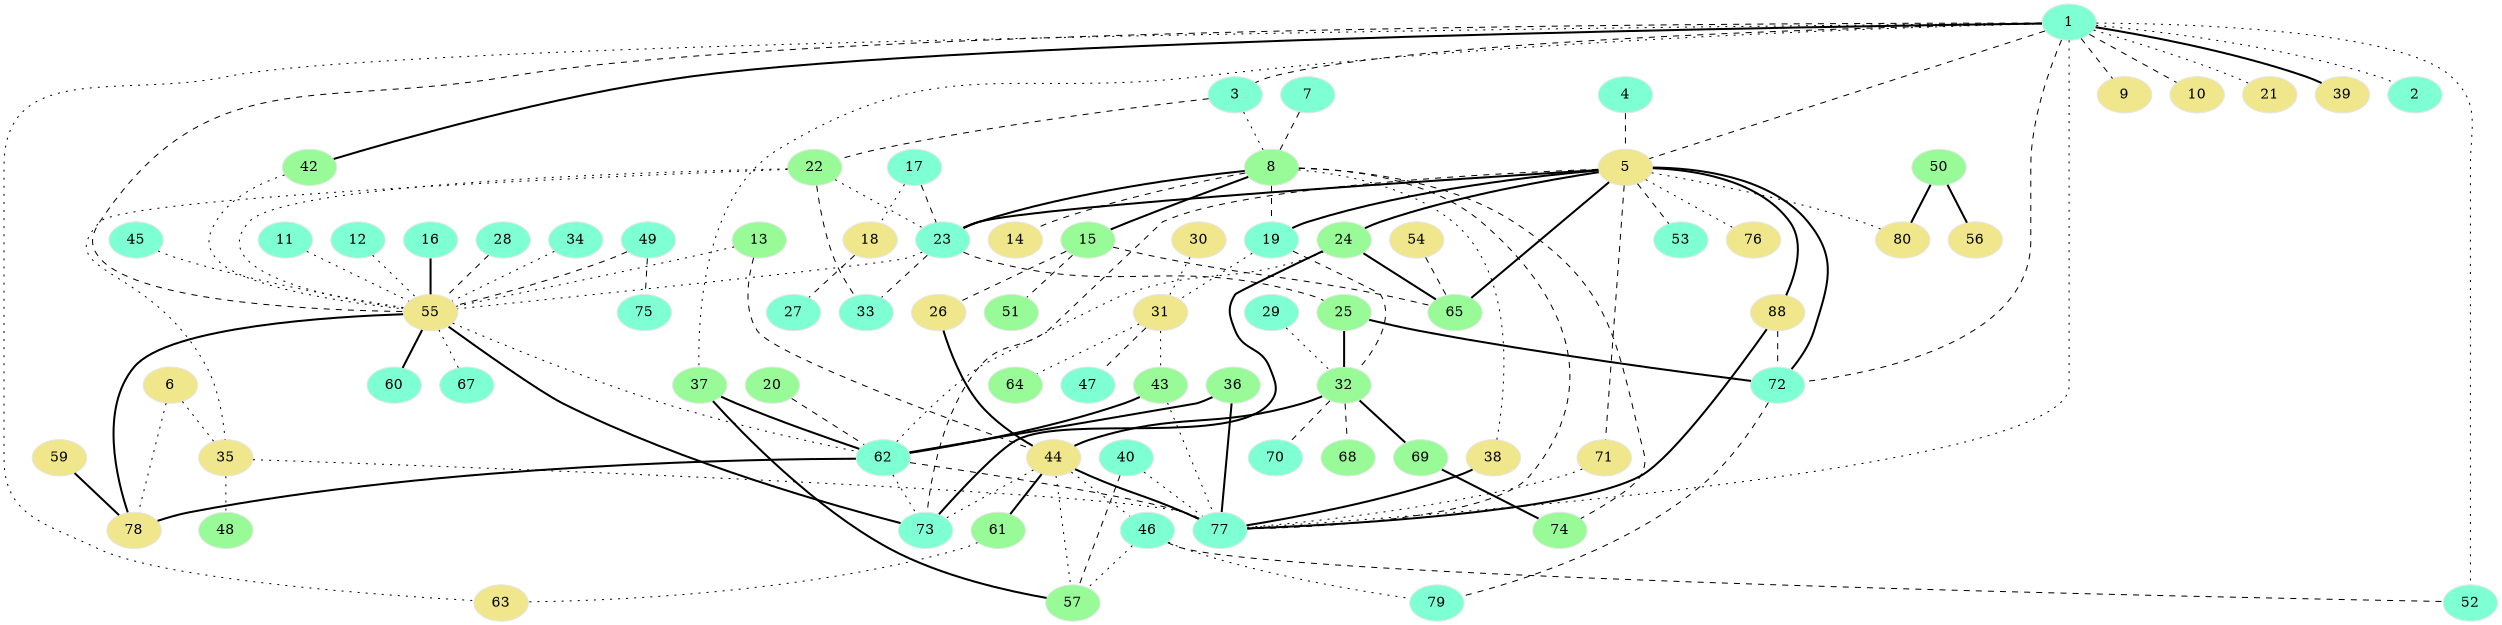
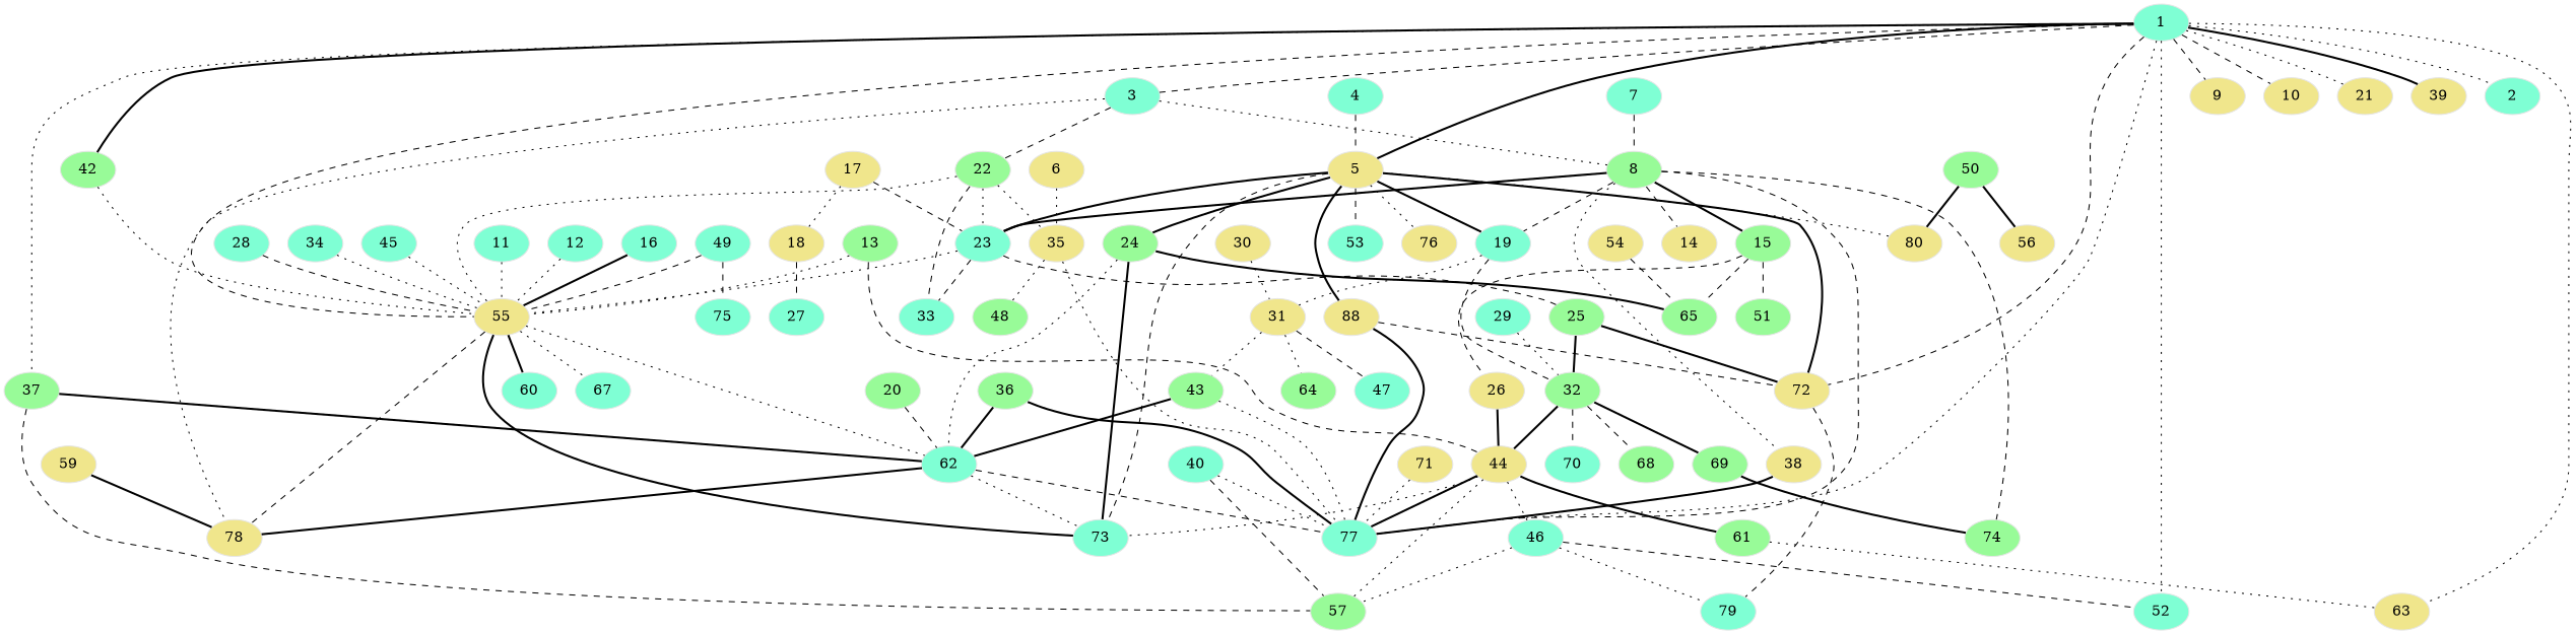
  graph {
    node [color=gray90 fillcolor=aquamarine style=filled]
    edge [style=dotted weight=1.0]
    1
    2
    3
    5 [fillcolor=khaki]
    9 [fillcolor=khaki]
    10 [fillcolor=khaki]
    21 [fillcolor=khaki]
    37 [fillcolor=palegreen]
    39 [fillcolor=khaki]
    42 [fillcolor=palegreen]
    52
    55 [fillcolor=khaki]
    63 [fillcolor=khaki]
-   72
+   72 [fillcolor=khaki]
    77
    8 [fillcolor=palegreen]
    22 [fillcolor=palegreen]
    78 [fillcolor=khaki]
    19
    23
    24 [fillcolor=palegreen]
    53
    n23 [fillcolor=khaki label=88]
    65 [fillcolor=palegreen]
    71 [fillcolor=khaki]
    73
    76 [fillcolor=khaki]
    80 [fillcolor=khaki]
    62
    57 [fillcolor=palegreen]
    60
    67
    79
    14 [fillcolor=khaki]
    15 [fillcolor=palegreen]
    38 [fillcolor=khaki]
    74 [fillcolor=palegreen]
    35 [fillcolor=khaki]
    33
    4
    31 [fillcolor=khaki]
    32 [fillcolor=palegreen]
    25 [fillcolor=palegreen]
    6 [fillcolor=khaki]
    48 [fillcolor=palegreen]
    7
    26 [fillcolor=khaki]
    51 [fillcolor=palegreen]
    11
    12
    13 [fillcolor=palegreen]
    44 [fillcolor=khaki]
    46
    61 [fillcolor=palegreen]
    16
-   17
+   17 [fillcolor=khaki]
    18 [fillcolor=khaki]
    27
    43 [fillcolor=palegreen]
    47
    64 [fillcolor=palegreen]
    68 [fillcolor=palegreen]
    69 [fillcolor=palegreen]
    70
    20 [fillcolor=palegreen]
    28
    29
    30 [fillcolor=khaki]
    34
    36 [fillcolor=palegreen]
    40
    45
    49
    75
    50 [fillcolor=palegreen]
    56 [fillcolor=khaki]
    54 [fillcolor=khaki]
    59 [fillcolor=khaki]
    1 -- 2
    1 -- 3 [style=dashed]
-   1 -- 5 [style=dashed]
+   1 -- 5 [style=bold]
    1 -- 9 [style=dashed]
    1 -- 10 [style=dashed]
    1 -- 21
    1 -- 37
    1 -- 39 [style=bold]
    1 -- 42 [style=bold]
    1 -- 52 [weight=2.0]
    1 -- 55 [style=dashed]
    1 -- 63
    1 -- 72 [style=dashed]
    1 -- 77
    3 -- 8
    3 -- 22 [style=dashed]
-   6 -- 78
+   3 -- 78
    5 -- 72 [style=bold]
    5 -- 19 [style=bold]
    5 -- 23 [style=bold]
    5 -- 24 [style=bold weight=2.0]
    5 -- 53 [style=dashed]
    5 -- n23 [style=bold]
-   5 -- 65 [style=bold]
-   5 -- 71 [style=dashed]
    5 -- 73 [style=dashed]
    5 -- 76
    5 -- 80
    37 -- 62 [style=bold]
-   37 -- 57 [style=bold]
+   37 -- 57 [style=dashed]
    42 -- 55
-   55 -- 78 [style=bold]
+   55 -- 78 [style=dashed]
    55 -- 73 [style=bold]
    55 -- 62
    55 -- 60 [style=bold]
    55 -- 67
    72 -- 79 [style=dashed]
    8 -- 77 [style=dashed]
    8 -- 19 [style=dashed]
    8 -- 23 [style=bold]
    8 -- 14 [style=dashed]
    8 -- 15 [style=bold]
    8 -- 38
    8 -- 74 [style=dashed]
    22 -- 55
    22 -- 23
    22 -- 35
    22 -- 33 [style=dashed]
    19 -- 31
    19 -- 32 [style=dashed]
    23 -- 55
    23 -- 33 [style=dashed]
    23 -- 25 [style=dashed]
    24 -- 65 [style=bold]
    24 -- 73 [style=bold]
    24 -- 62
    n23 -- 72 [style=dashed]
    n23 -- 77 [style=bold]
    71 -- 77
    62 -- 77 [style=dashed]
    62 -- 78 [style=bold]
    62 -- 73
    15 -- 65 [style=dashed]
    15 -- 26 [style=dashed]
    15 -- 51 [style=dashed]
    38 -- 77 [style=bold]
    35 -- 77
    35 -- 48
    4 -- 5 [style=dashed]
    31 -- 43
    31 -- 47 [style=dashed]
    31 -- 64
    32 -- 44 [style=bold]
    32 -- 68 [style=dashed]
    32 -- 69 [style=bold]
    32 -- 70 [style=dashed]
    25 -- 72 [style=bold]
    25 -- 32 [style=bold]
    6 -- 35
    7 -- 8 [style=dashed]
    26 -- 44 [style=bold]
    11 -- 55
    12 -- 55
    13 -- 55
    13 -- 44 [style=dashed]
    44 -- 77 [style=bold]
    44 -- 73
    44 -- 57
    44 -- 46
    44 -- 61 [style=bold]
    46 -- 52 [style=dashed]
    46 -- 57
    46 -- 79
    61 -- 63
    16 -- 55 [style=bold]
    17 -- 23 [style=dashed]
    17 -- 18
    18 -- 27 [style=dashed]
    43 -- 77 [weight=2.0]
    43 -- 62 [style=bold]
    69 -- 74 [style=bold]
    20 -- 62 [style=dashed]
    28 -- 55 [style=dashed]
    29 -- 32
    30 -- 31
    34 -- 55
    36 -- 77 [style=bold]
    36 -- 62 [style=bold]
    40 -- 77
    40 -- 57 [style=dashed]
    45 -- 55
    49 -- 55 [style=dashed]
    49 -- 75 [style=dashed]
    50 -- 80 [style=bold]
    50 -- 56 [style=bold]
    54 -- 65 [style=dashed]
    59 -- 78 [style=bold]
  }
